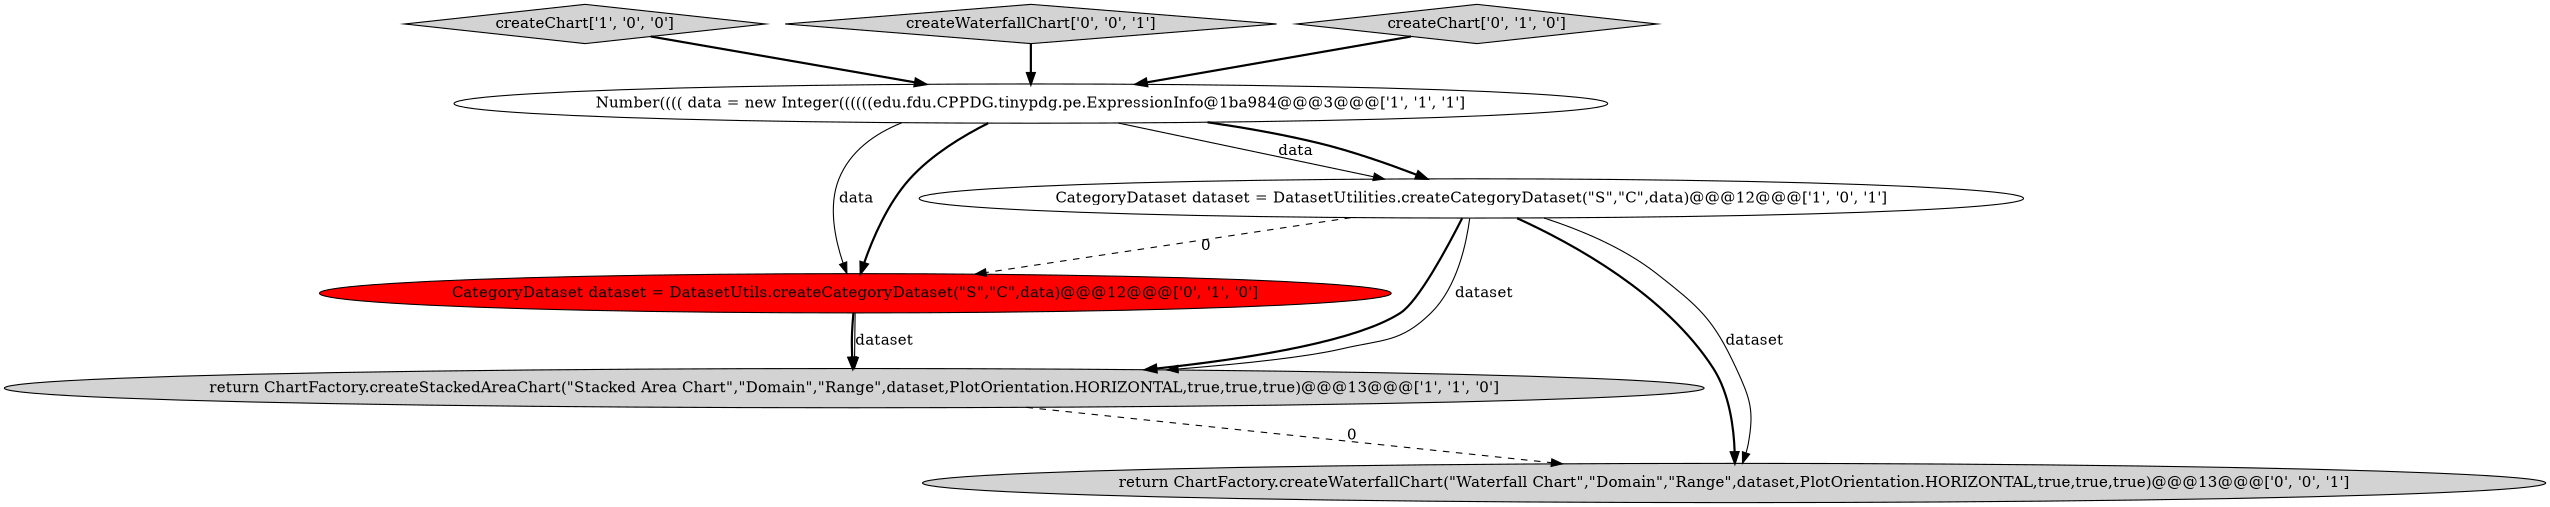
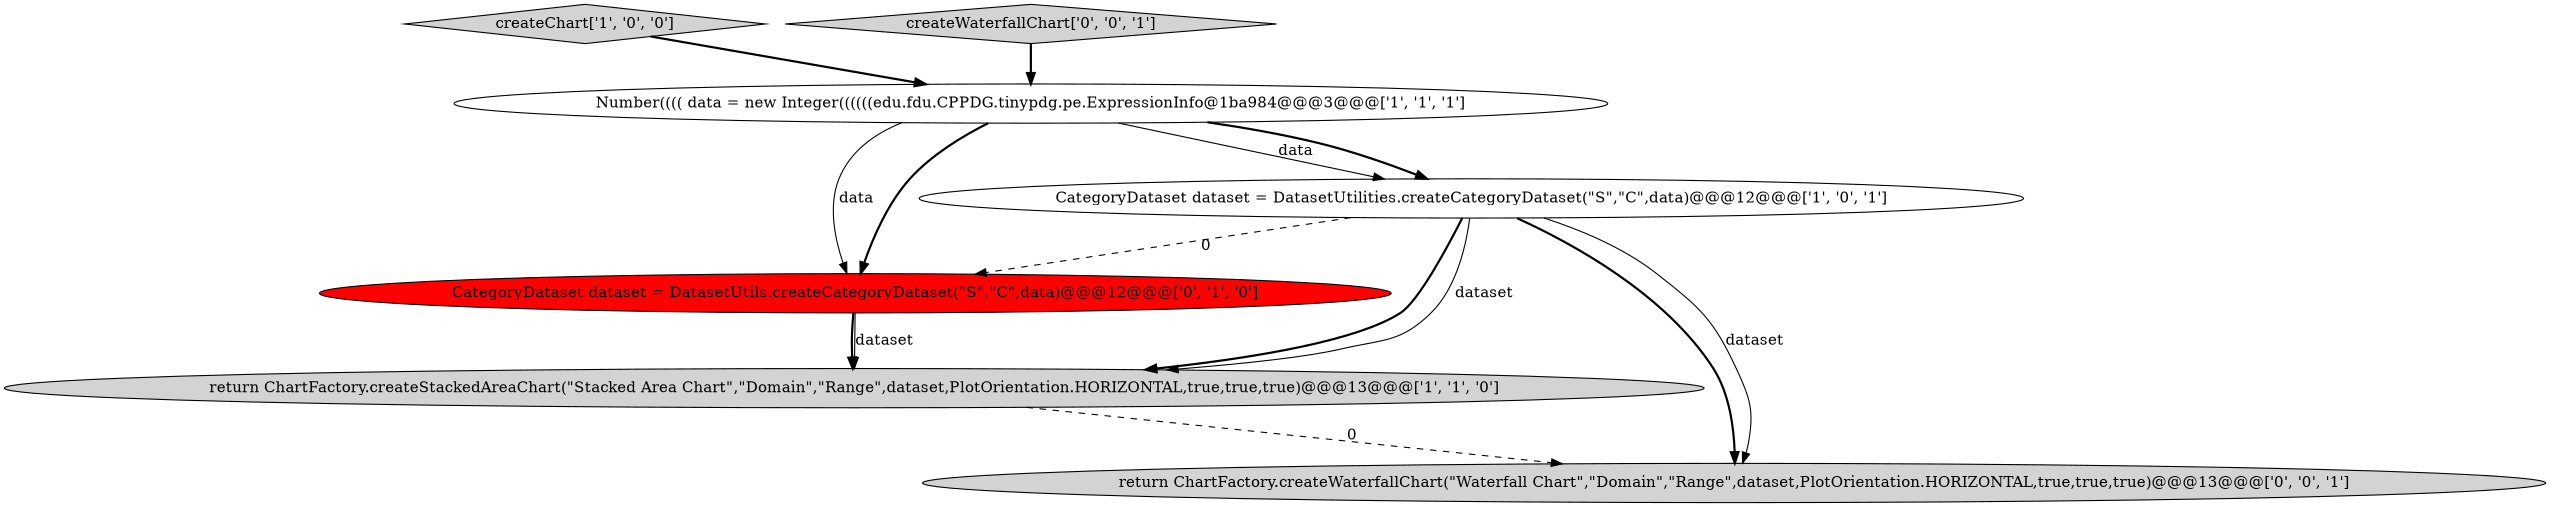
  digraph {
    node [fillcolor=lightgray shape=ellipse style=filled]
    edge [style=bold]
    n1 [label="createChart['1', '0', '0']" shape=diamond]
    n2 [fillcolor=white label="Number(((( data = new Integer((((((edu.fdu.CPPDG.tinypdg.pe.ExpressionInfo@1ba984@@@3@@@['1', '1', '1']"]
    n3 [fillcolor=red label="CategoryDataset dataset = DatasetUtils.createCategoryDataset(\"S\",\"C\",data)@@@12@@@['0', '1', '0']"]
    n4 [label="return ChartFactory.createStackedAreaChart(\"Stacked Area Chart\",\"Domain\",\"Range\",dataset,PlotOrientation.HORIZONTAL,true,true,true)@@@13@@@['1', '1', '0']"]
    n5 [label="createWaterfallChart['0', '0', '1']" shape=diamond]
    n6 [label="return ChartFactory.createWaterfallChart(\"Waterfall Chart\",\"Domain\",\"Range\",dataset,PlotOrientation.HORIZONTAL,true,true,true)@@@13@@@['0', '0', '1']"]
    n7 [fillcolor=white label="CategoryDataset dataset = DatasetUtilities.createCategoryDataset(\"S\",\"C\",data)@@@12@@@['1', '0', '1']"]
-   n8 [label="createChart['0', '1', '0']" shape=diamond]
    n1 -> n2
    n2 -> n3 [label=data style=solid]
    n2 -> n3
    n2 -> n7 [label=data style=solid]
    n2 -> n7
    n3 -> n4
    n3 -> n4 [label=dataset style=solid]
    n4 -> n6 [label=0 style=dashed]
    n5 -> n2
    n7 -> n3 [label=0 style=dashed]
    n7 -> n4
    n7 -> n4 [label=dataset style=solid]
    n7 -> n6
    n7 -> n6 [label=dataset style=solid]
-   n8 -> n2
  }
